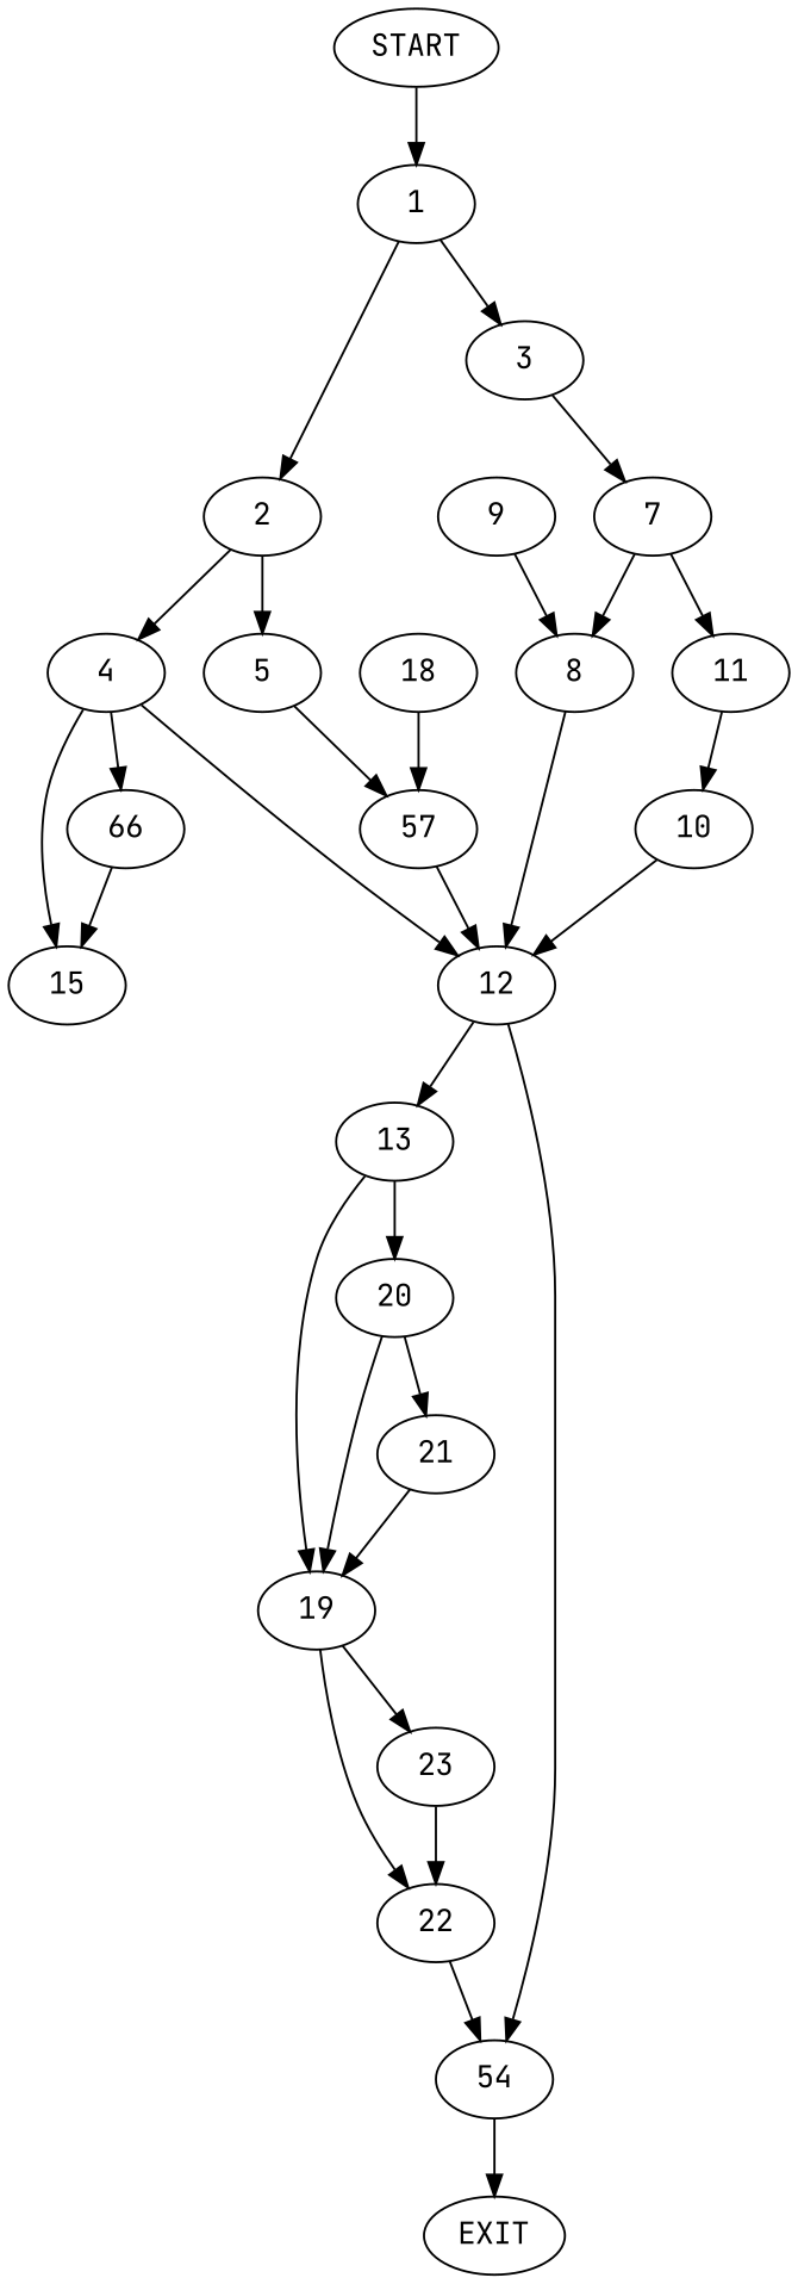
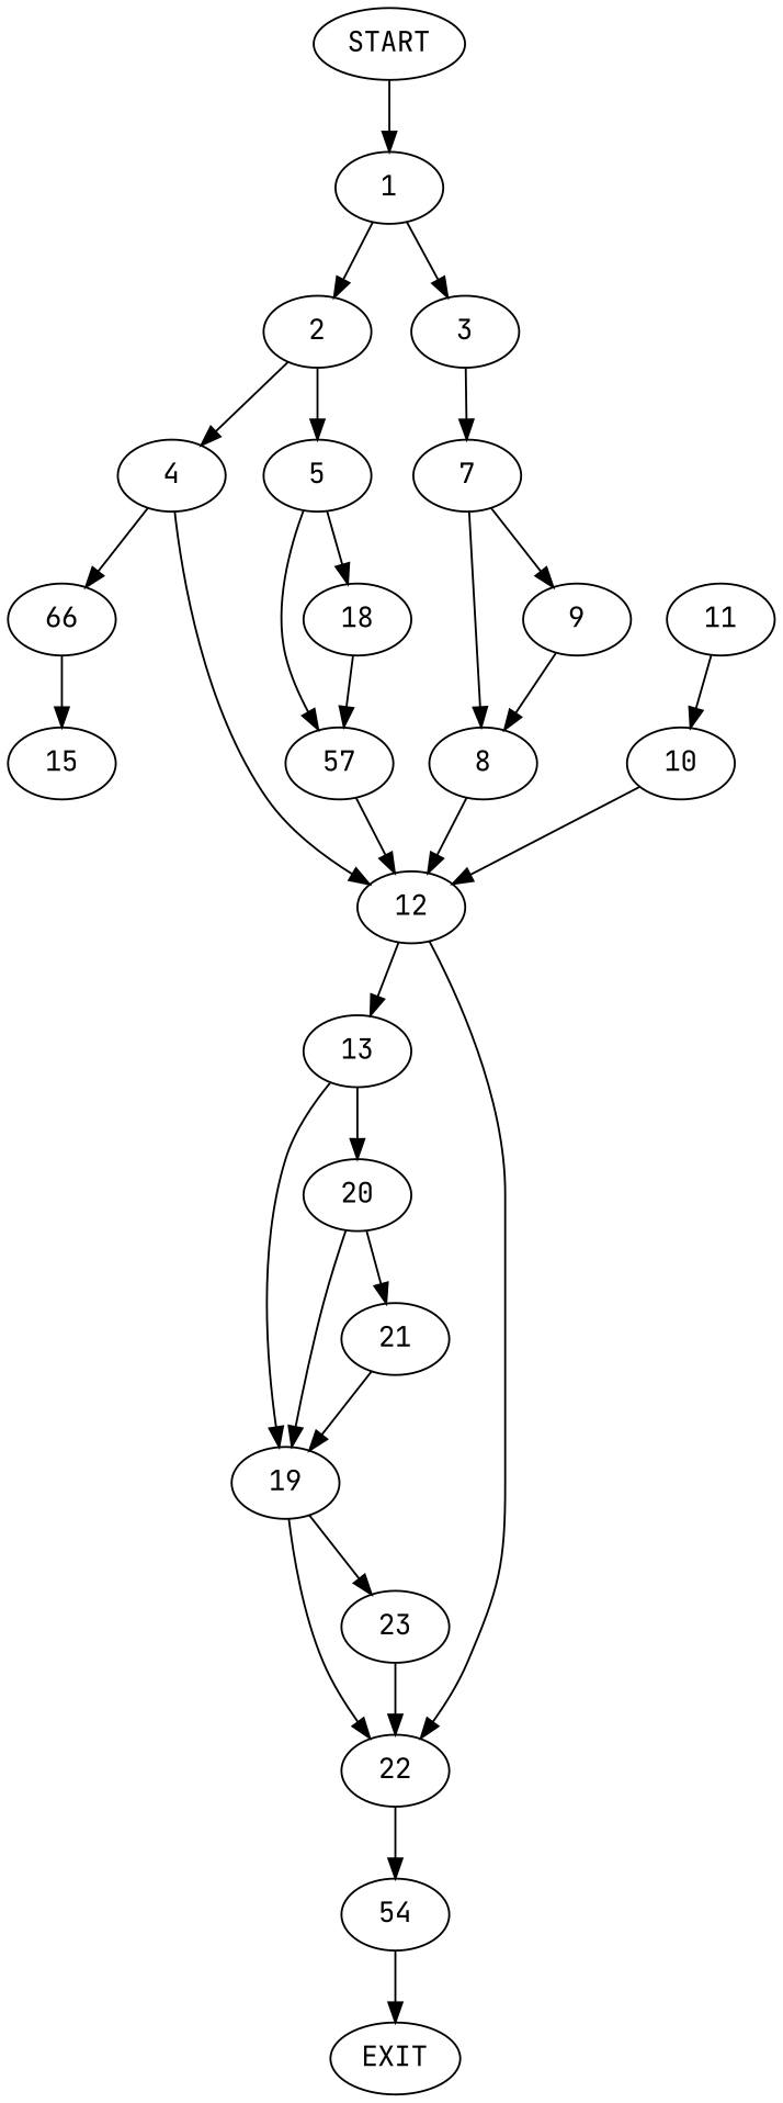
  digraph {
    fontname="JetBrains Mono"
    node [fontname="JetBrains Mono"]
    edge [fontname="JetBrains Mono"]
    n1 [label=START]
    1
    2
    3
    n5 [label=EXIT]
    4
    5
    7
    15
    n10 [label=66]
    12
    n12 [label=57]
    18
    8
    9
    10
    11
    13
    n19 [label=54]
    19
    20
    22
    23
    21
    n1 -> 1
    1 -> 2
    1 -> 3
    2 -> 4
    2 -> 5
    3 -> 7
-   4 -> 15
    4 -> n10
    4 -> 12
    5 -> n12
+   5 -> 18
    7 -> 8
-   7 -> 11
+   7 -> 9
    n10 -> 15
    12 -> 13
-   12 -> n19
+   12 -> 22
    n12 -> 12
    18 -> n12
    8 -> 12
    9 -> 8
    10 -> 12
    11 -> 10
    13 -> 19
    13 -> 20
    n19 -> n5
    19 -> 22
    19 -> 23
    20 -> 19
    20 -> 21
    22 -> n19
    23 -> 22
    21 -> 19
  }
